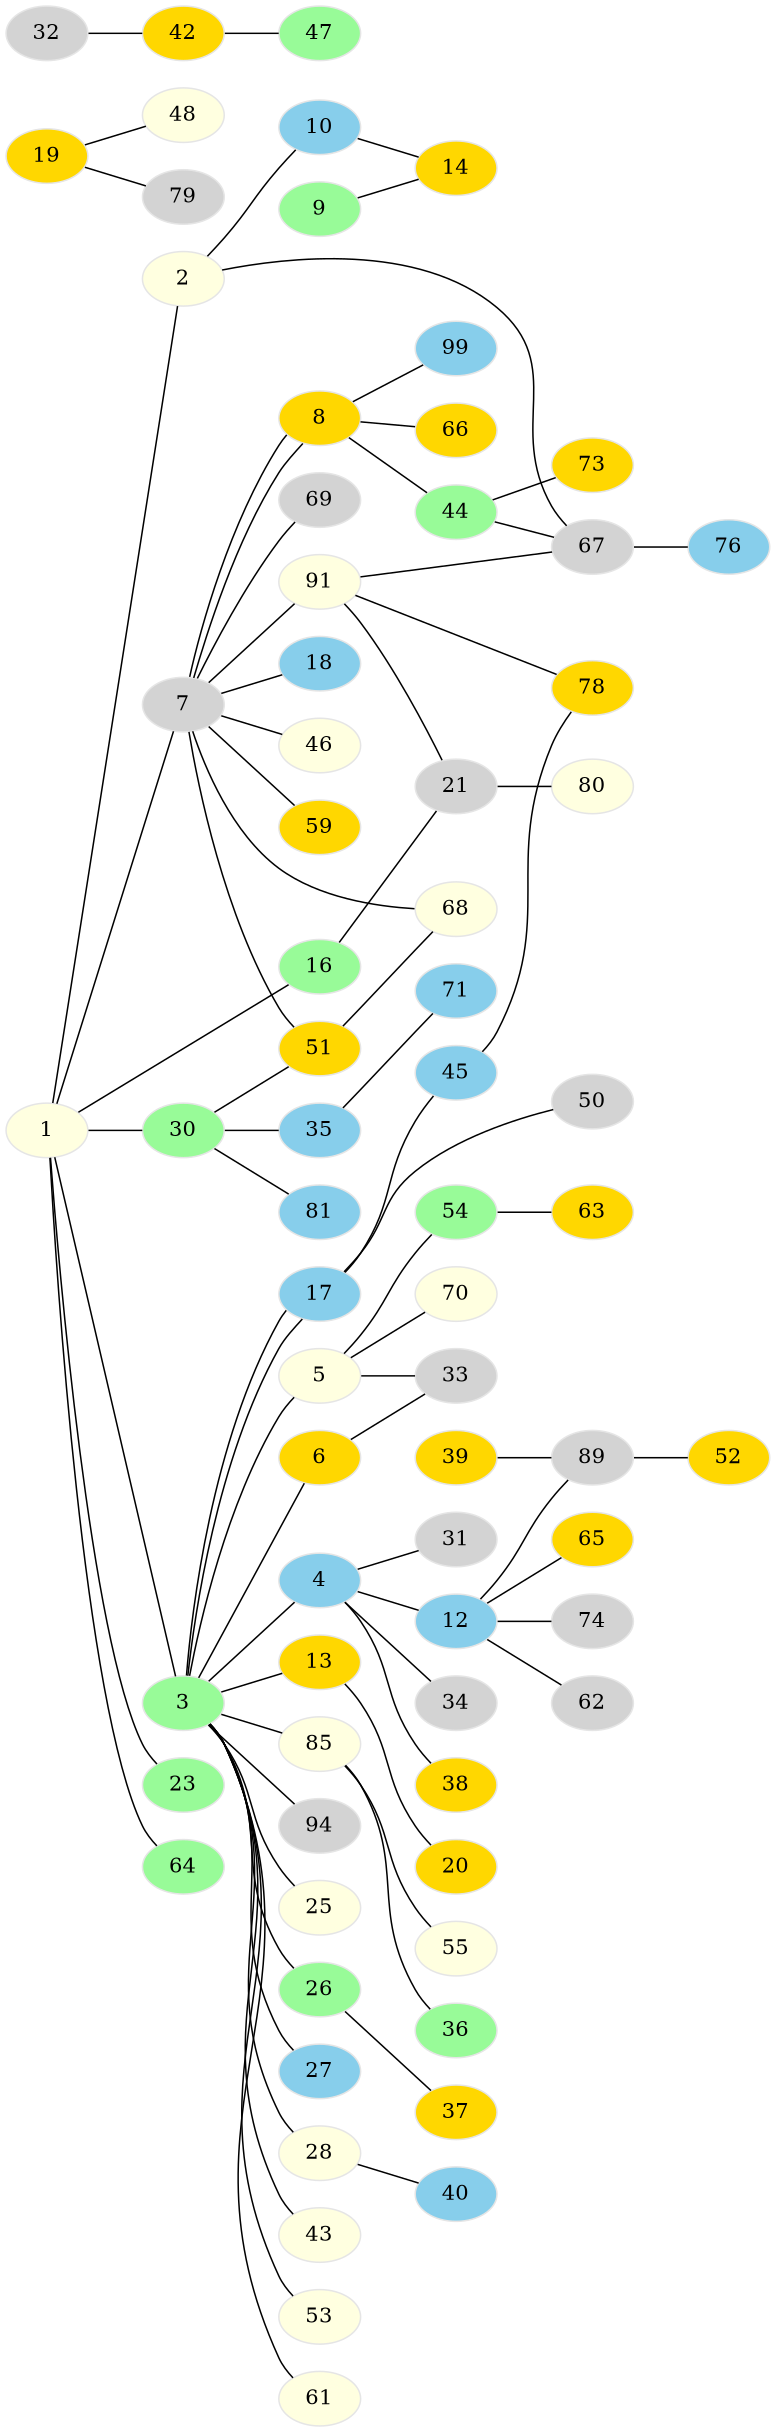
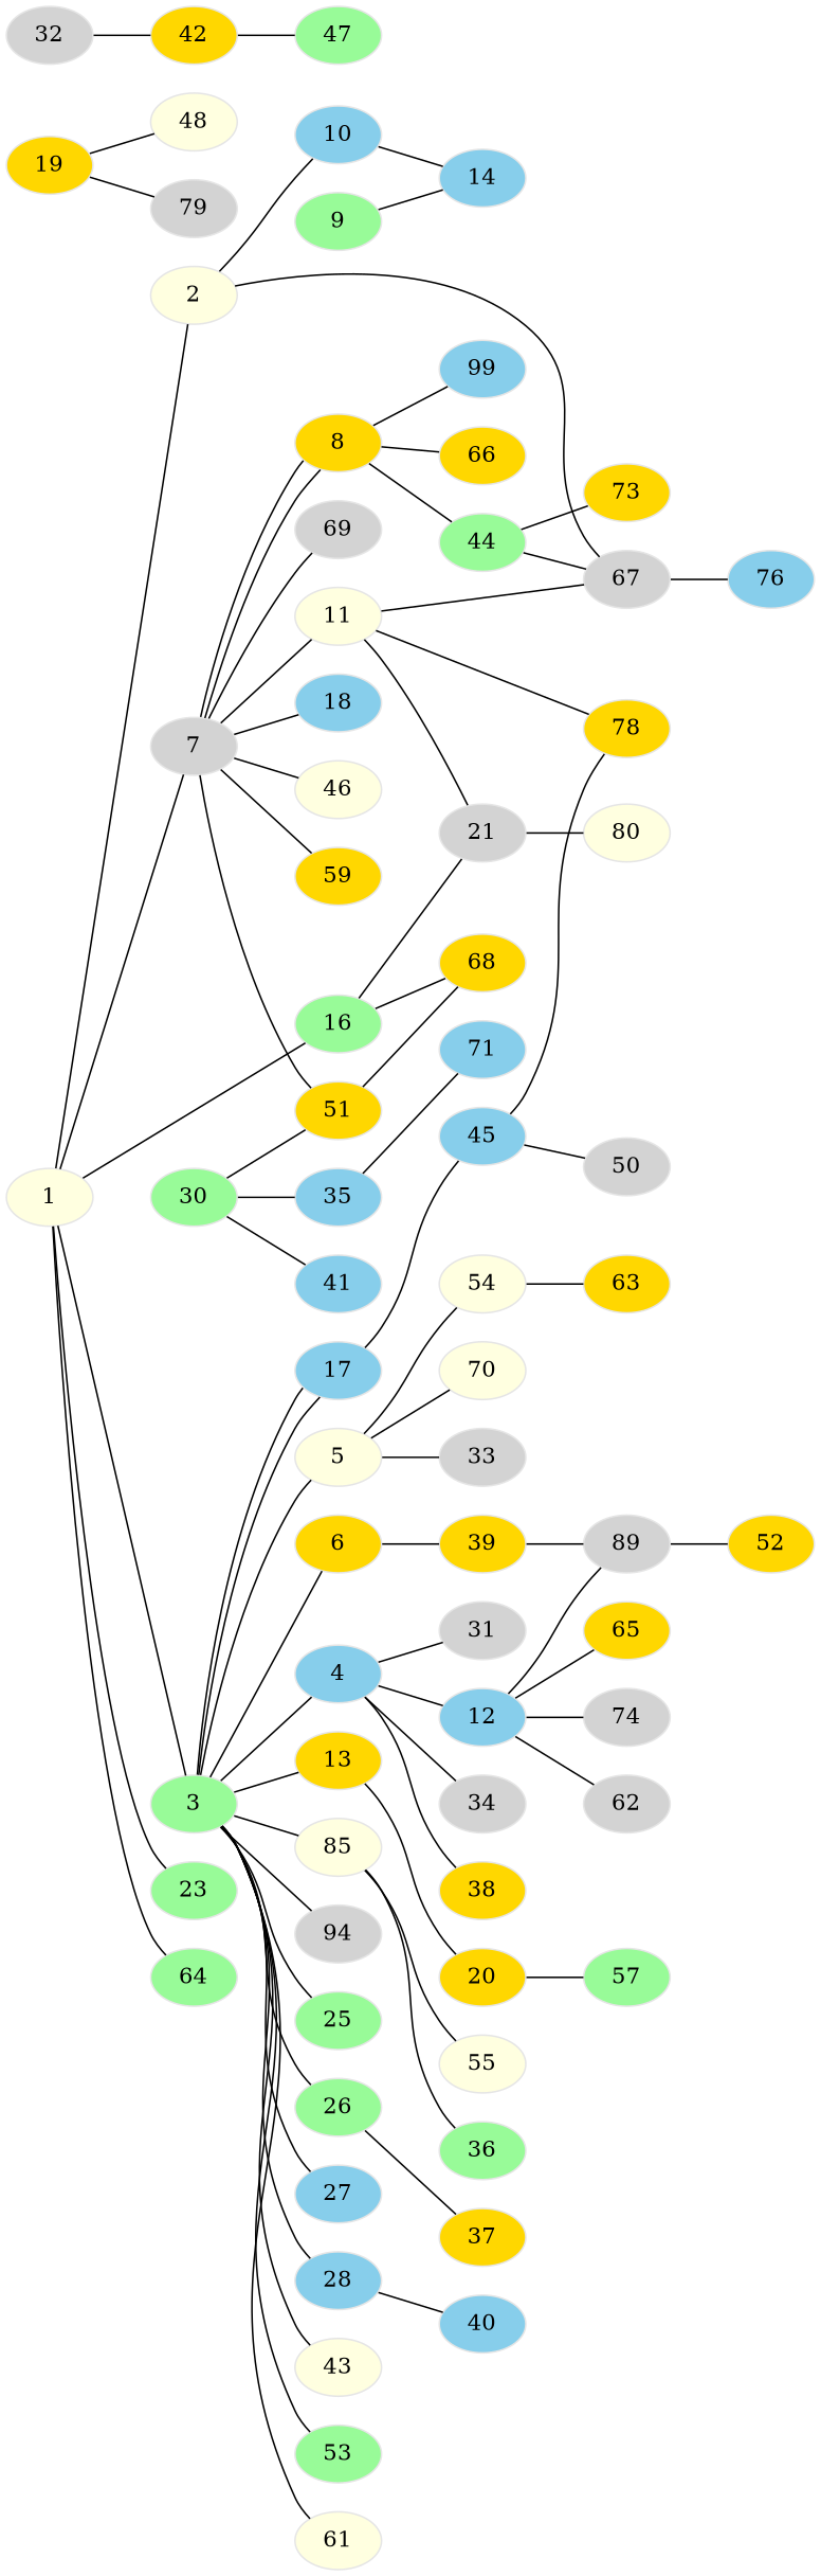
  graph {
    rankdir=LR
    node [color=gray90 fillcolor=gold style=filled]
    1 [fillcolor=lightyellow]
    2 [fillcolor=lightyellow]
    3 [fillcolor=palegreen]
    7 [fillcolor=lightgrey]
    16 [fillcolor=palegreen]
    23 [fillcolor=palegreen]
    30 [fillcolor=palegreen]
    64 [fillcolor=palegreen]
    10 [fillcolor=skyblue]
    67 [fillcolor=lightgrey]
    4 [fillcolor=skyblue]
    5 [fillcolor=lightyellow]
    6
    13
    n15 [fillcolor=lightyellow label=85]
    17 [fillcolor=skyblue]
    n17 [fillcolor=lightgrey label=94]
-   25 [fillcolor=lightyellow]
+   25 [fillcolor=palegreen]
    26 [fillcolor=palegreen]
    27 [fillcolor=skyblue]
-   28 [fillcolor=lightyellow]
+   28 [fillcolor=skyblue]
    43 [fillcolor=lightyellow]
-   53 [fillcolor=lightyellow]
+   53 [fillcolor=palegreen]
    61 [fillcolor=lightyellow]
    8
-   11 [fillcolor=lightyellow label=91]
+   11 [fillcolor=lightyellow]
    18 [fillcolor=skyblue]
    46 [fillcolor=lightyellow]
    51
    59
-   68 [fillcolor=lightyellow]
+   68
    69 [fillcolor=lightgrey]
    12 [fillcolor=skyblue]
    n34 [fillcolor=lightgrey label=89]
    62 [fillcolor=lightgrey]
    65
    74 [fillcolor=lightgrey]
    21 [fillcolor=lightgrey]
    35 [fillcolor=skyblue]
-   41 [fillcolor=skyblue label=81]
-   14
+   41 [fillcolor=skyblue]
+   14 [fillcolor=skyblue]
    76 [fillcolor=skyblue]
    31 [fillcolor=lightgrey]
    34 [fillcolor=lightgrey]
    38
    33 [fillcolor=lightgrey]
-   54 [fillcolor=palegreen]
+   54 [fillcolor=lightyellow]
    70 [fillcolor=lightyellow]
    39
    20
    36 [fillcolor=palegreen]
    55 [fillcolor=lightyellow]
    45 [fillcolor=skyblue]
    19
    48 [fillcolor=lightyellow]
    n56 [fillcolor=lightgrey label=79]
+   57 [fillcolor=palegreen]
    37
    40 [fillcolor=skyblue]
    63
    n61 [fillcolor=skyblue label=99]
    44 [fillcolor=palegreen]
    66
    n64 [label=78]
    32 [fillcolor=lightgrey]
    42
    9 [fillcolor=palegreen]
    73
    n69 [fillcolor=lightyellow label=80]
    52
    50 [fillcolor=lightgrey]
    71 [fillcolor=skyblue]
    47 [fillcolor=palegreen]
    1 -- 2
    1 -- 3
    1 -- 7
    1 -- 16
    1 -- 23
-   1 -- 30
    1 -- 64
    2 -- 10
    2 -- 67
    3 -- 4
    3 -- 5
    3 -- 6
    3 -- 13
    3 -- n15
    3 -- 17
    3 -- 17
    3 -- n17
    3 -- 25
    3 -- 26
    3 -- 27
    3 -- 28
    3 -- 43
    3 -- 53
    3 -- 61
    7 -- 8
    7 -- 8
    7 -- 11
    7 -- 18
    7 -- 46
    7 -- 51
    7 -- 59
-   7 -- 68
+   16 -- 68
    7 -- 69
    16 -- 21
    30 -- 51
    30 -- 35
    30 -- 41
    10 -- 14
    67 -- 76
    4 -- 12
    4 -- 31
    4 -- 34
    4 -- 38
    5 -- 33
    5 -- 54
    5 -- 70
-   6 -- 33
+   6 -- 39
    13 -- 20
    n15 -- 36
    n15 -- 55
    17 -- 45
    26 -- 37
    28 -- 40
    8 -- n61
    8 -- 44
    8 -- 66
    11 -- 67
    11 -- 21
    11 -- n64
    51 -- 68
    12 -- n34
    12 -- 62
    12 -- 65
    12 -- 74
    n34 -- 52
    21 -- n69
    35 -- 71
    54 -- 63
    39 -- n34
+   20 -- 57
    45 -- n64
-   17 -- 50
+   45 -- 50
    19 -- 48
    19 -- n56
    44 -- 67
    44 -- 73
    32 -- 42
    42 -- 47
    9 -- 14
  }
